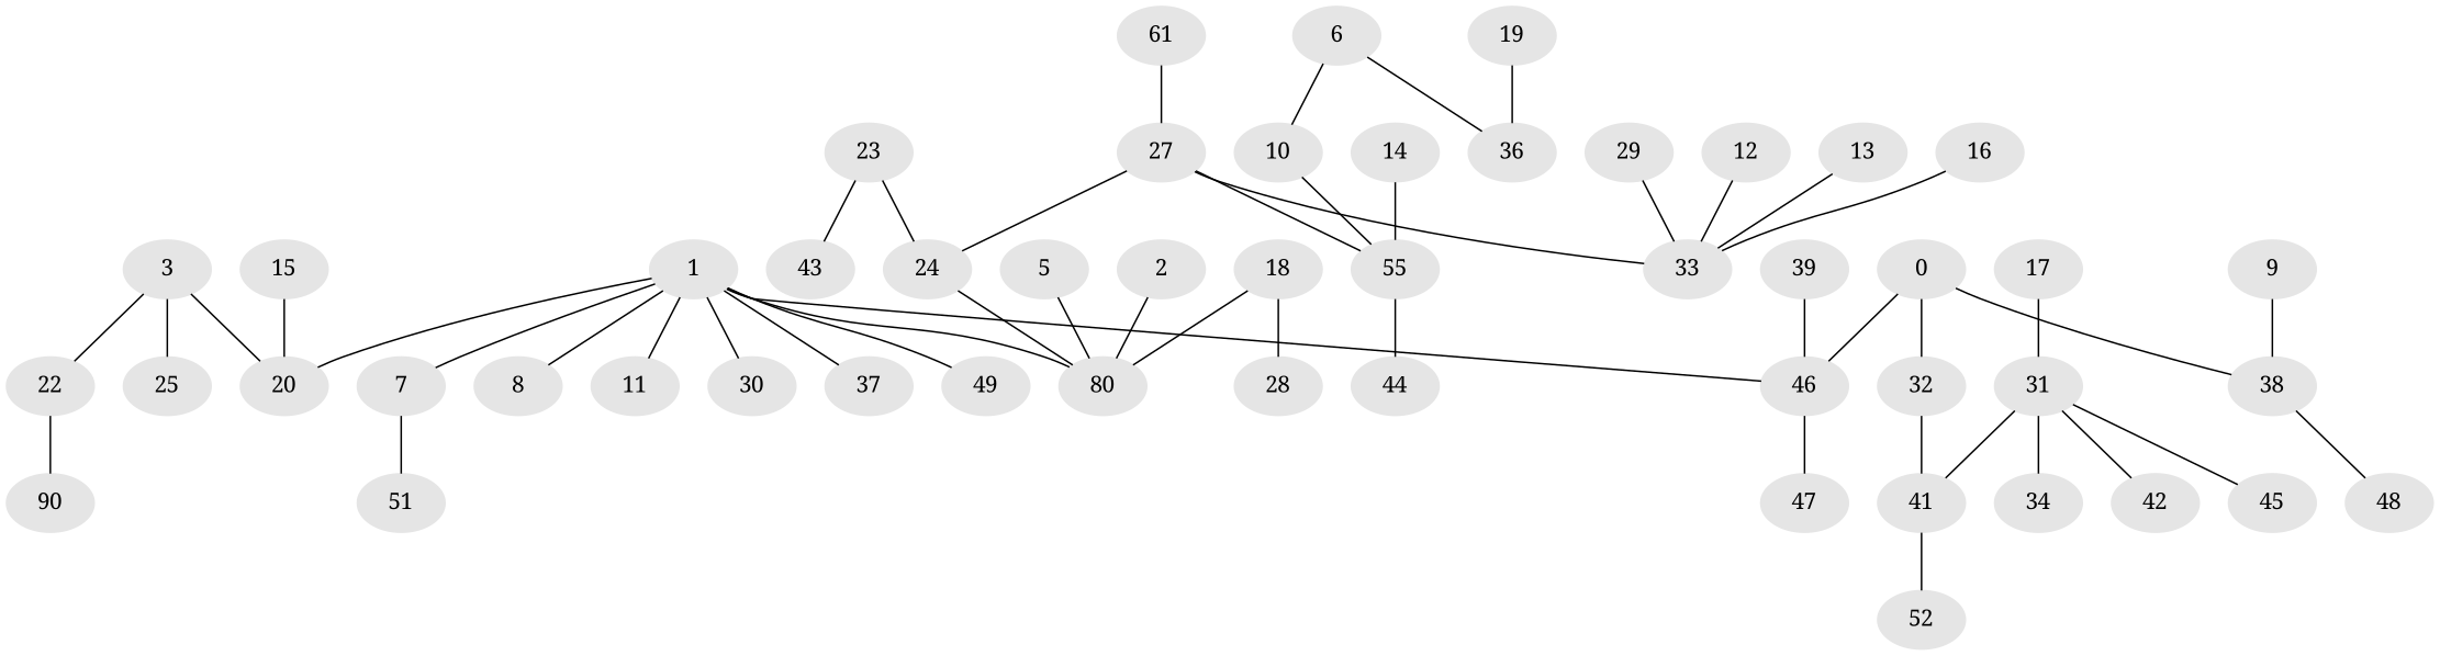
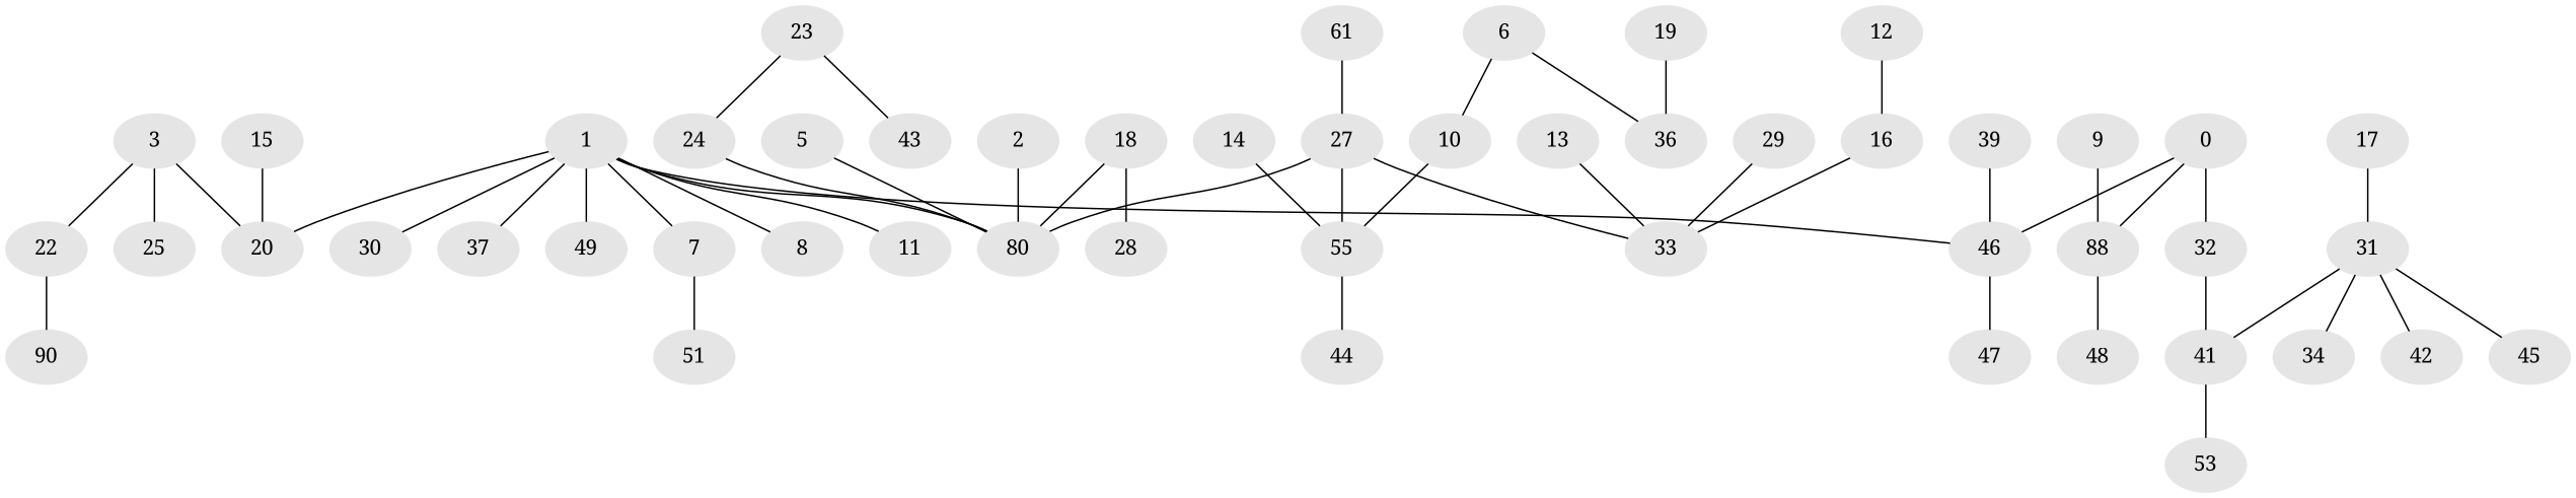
  graph {
    fontname="Noto Serif"
    node [color=gray90 fontname="Noto Serif" style=filled]
    edge [fontname="Noto Serif" weight=1.0]
    1
    7
    8
    11
    20
    30
    37
    n8 [label=80]
    46
    49
    51
    47
    2
    3
    22
    25
    n17 [label=90]
    n18 [label=0]
    32
-   38
+   38 [label=88]
    41
    48
    5
    6
    36
    10
    27
    n28 [label=55]
    33
    9
    44
    12
    13
    14
    15
    16
    17
    31
    34
    42
    45
    18
    28
    19
    n45 [label=61]
    23
    24
    43
    29
-   52
+   52 [label=53]
    39
    1 -- 7
    1 -- 8
    1 -- 11
    1 -- 20
    1 -- 30
    1 -- 37
    1 -- n8
    1 -- 46
    1 -- 49
    7 -- 51
    46 -- 47
    2 -- n8
    3 -- 20
    3 -- 22
    3 -- 25
    22 -- n17
    n18 -- 46
    n18 -- 32
    n18 -- 38
    32 -- 41
    38 -- 48
    41 -- 52
    5 -- n8
    6 -- 36
    6 -- 10
    10 -- n28
-   27 -- 24
+   27 -- n8
    27 -- n28
    27 -- 33
    n28 -- 44
    9 -- 38
-   12 -- 33
+   12 -- 16
    13 -- 33
    14 -- n28
    15 -- 20
    16 -- 33
    17 -- 31
    31 -- 41
    31 -- 34
    31 -- 42
    31 -- 45
    18 -- n8
    18 -- 28
    19 -- 36
    n45 -- 27
    23 -- 24
    23 -- 43
    24 -- n8
    29 -- 33
    39 -- 46
  }
